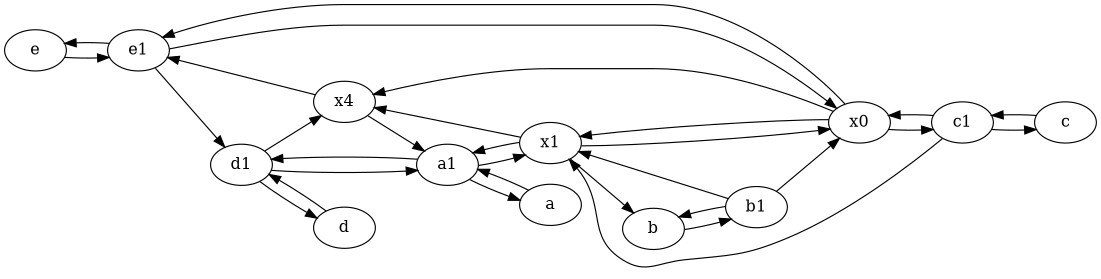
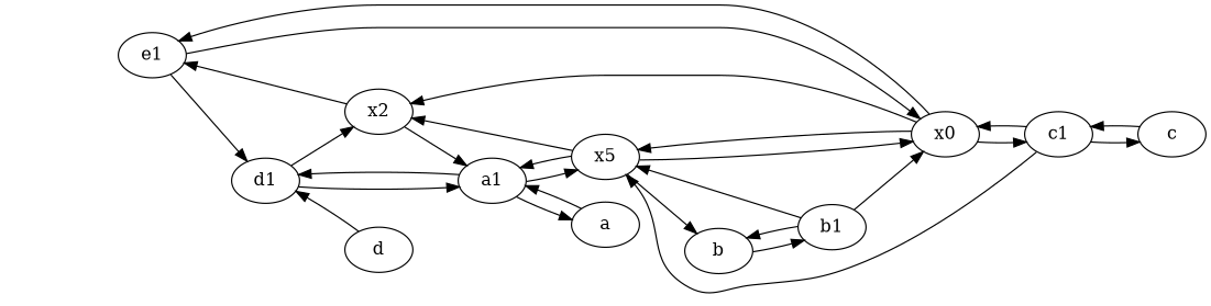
  digraph {
    rankdir=LR
-   e
    e1
    x0
    d1
    b1
-   x1
+   x1 [label=x5]
    b
    c1
-   x2 [label=x4]
+   x2
    a1
    c
    d
    a
-   e -> e1
-   e1 -> e
    e1 -> x0
    e1 -> d1
    x0 -> e1
    x0 -> x1
    x0 -> c1
    x0 -> x2
    d1 -> x2
    d1 -> a1
-   d1 -> d
    b1 -> x0
    b1 -> x1
    b1 -> b
    x1 -> x0
    x1 -> b
    x1 -> x2
    x1 -> a1
    b -> b1
    c1 -> x0
    c1 -> x1
    c1 -> c
    x2 -> e1
    x2 -> a1
    a1 -> d1
    a1 -> x1
    a1 -> a
    c -> c1
    d -> d1
    a -> a1
  }
